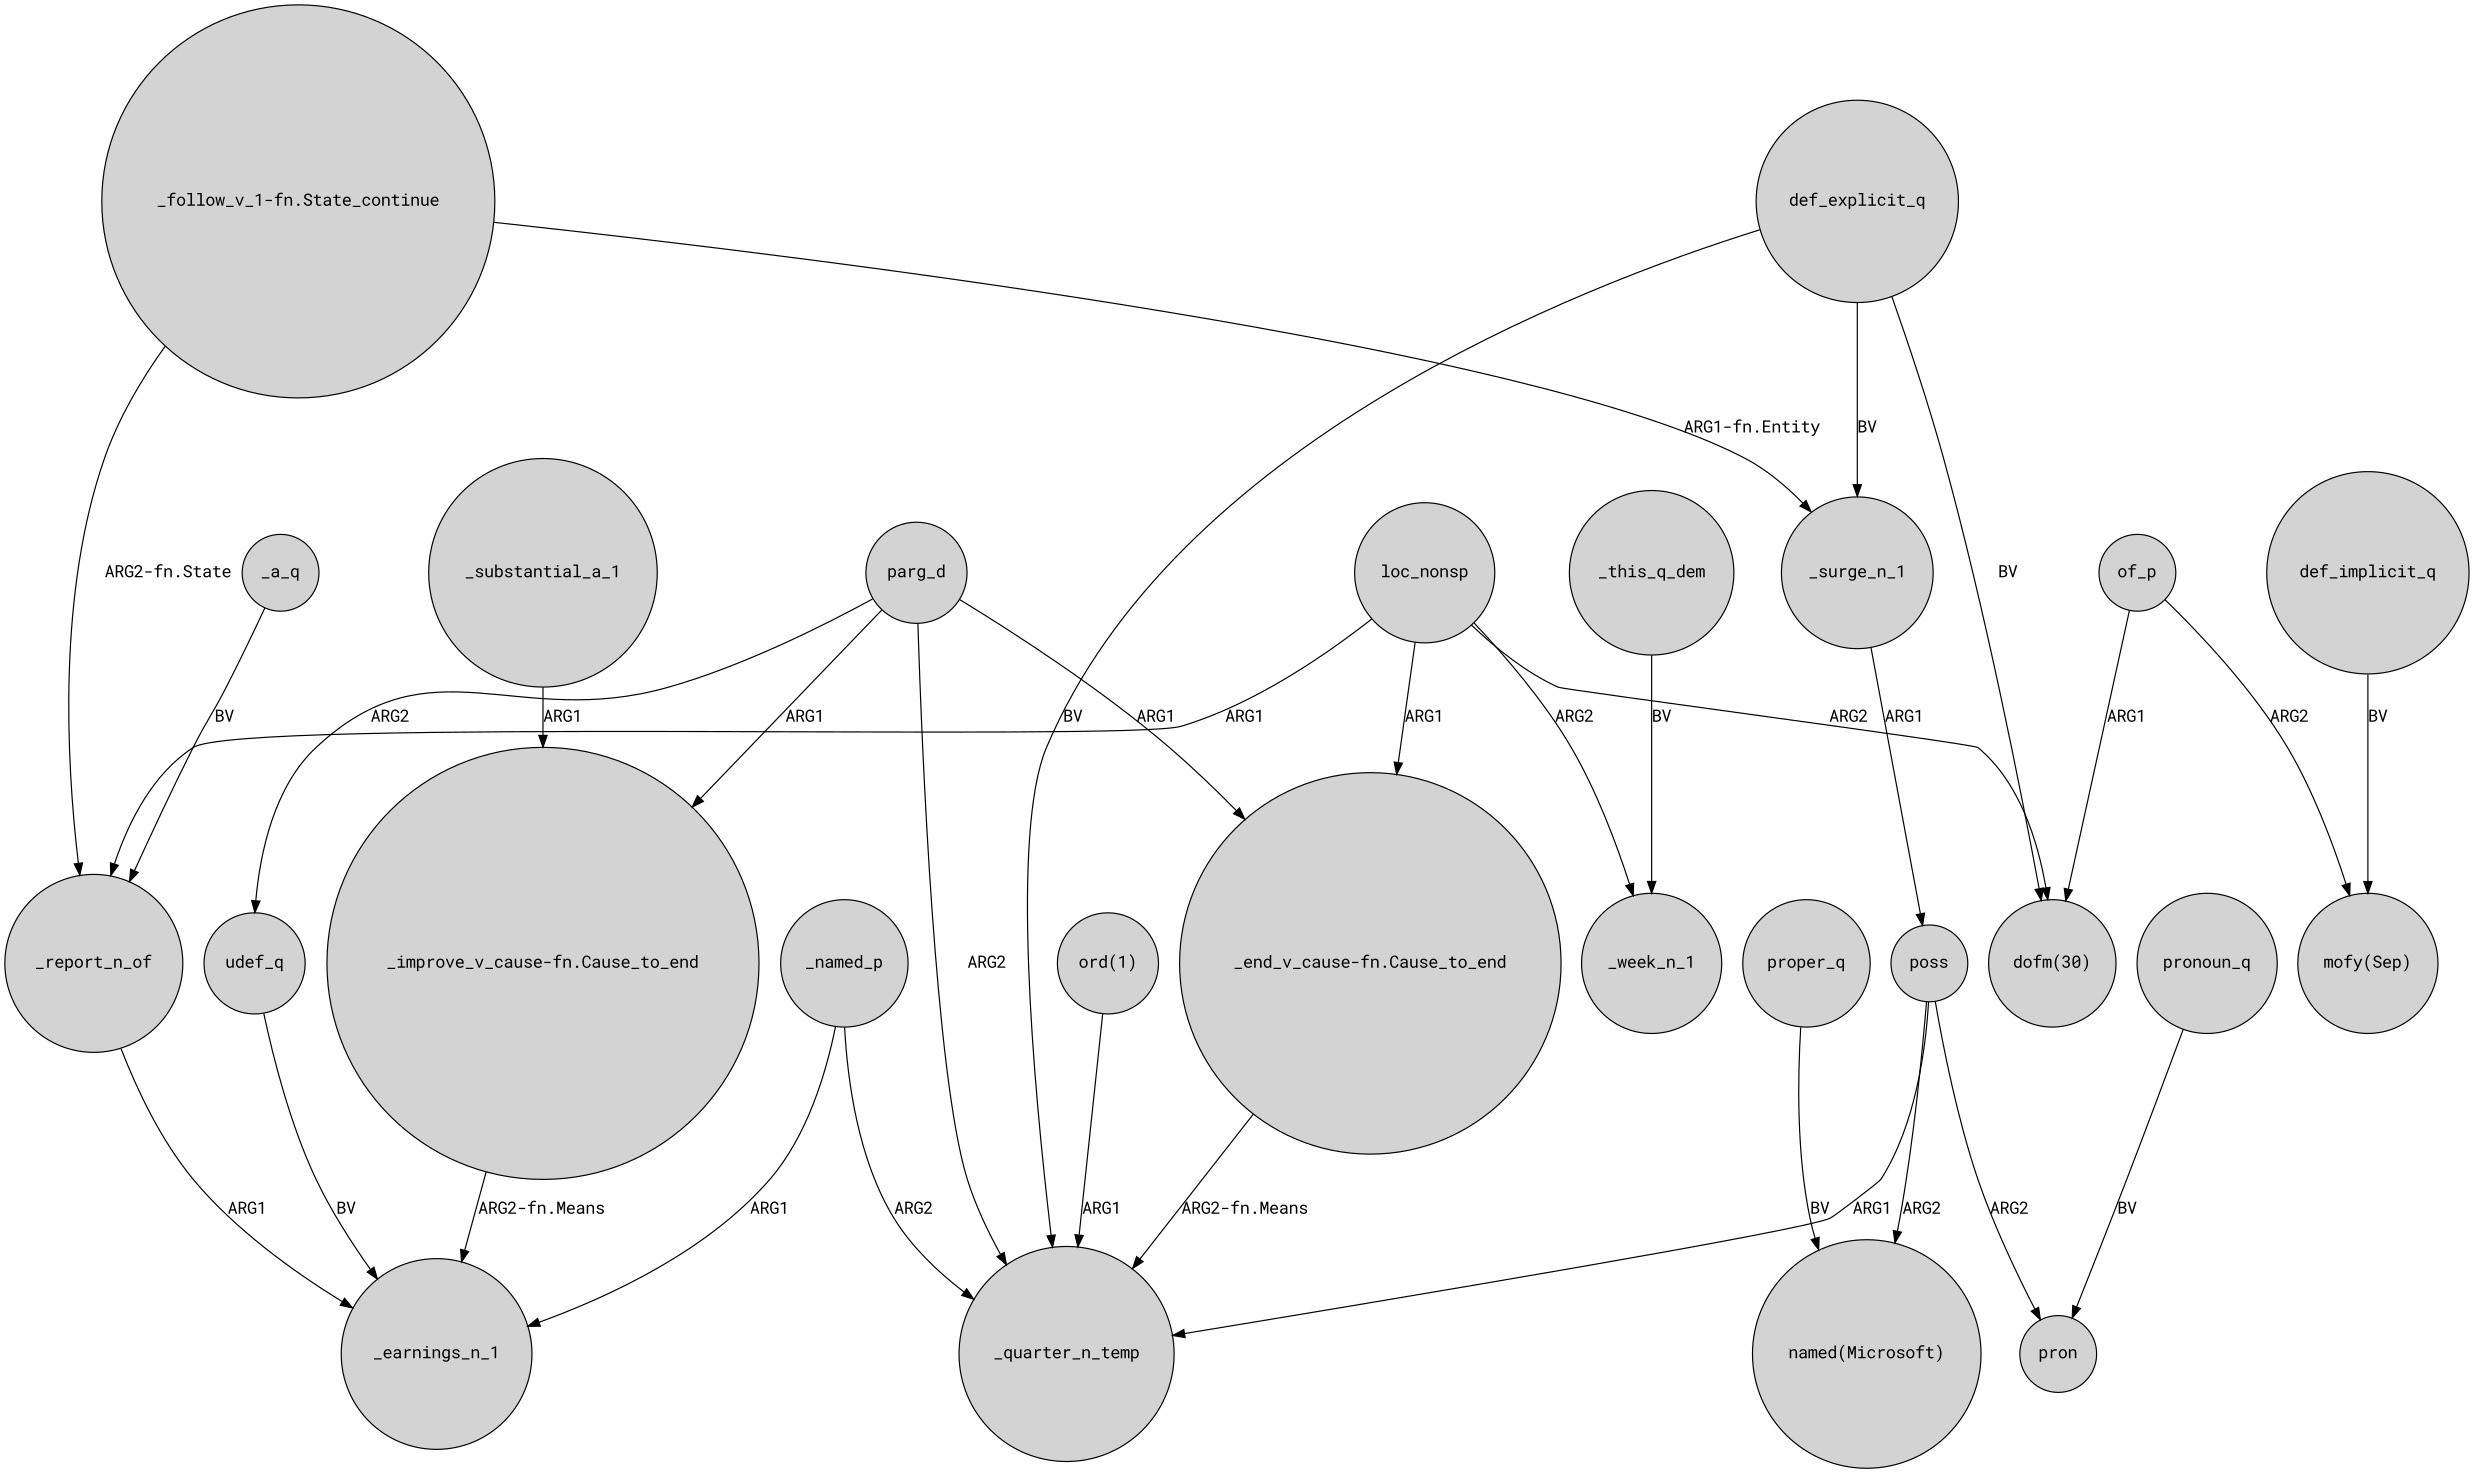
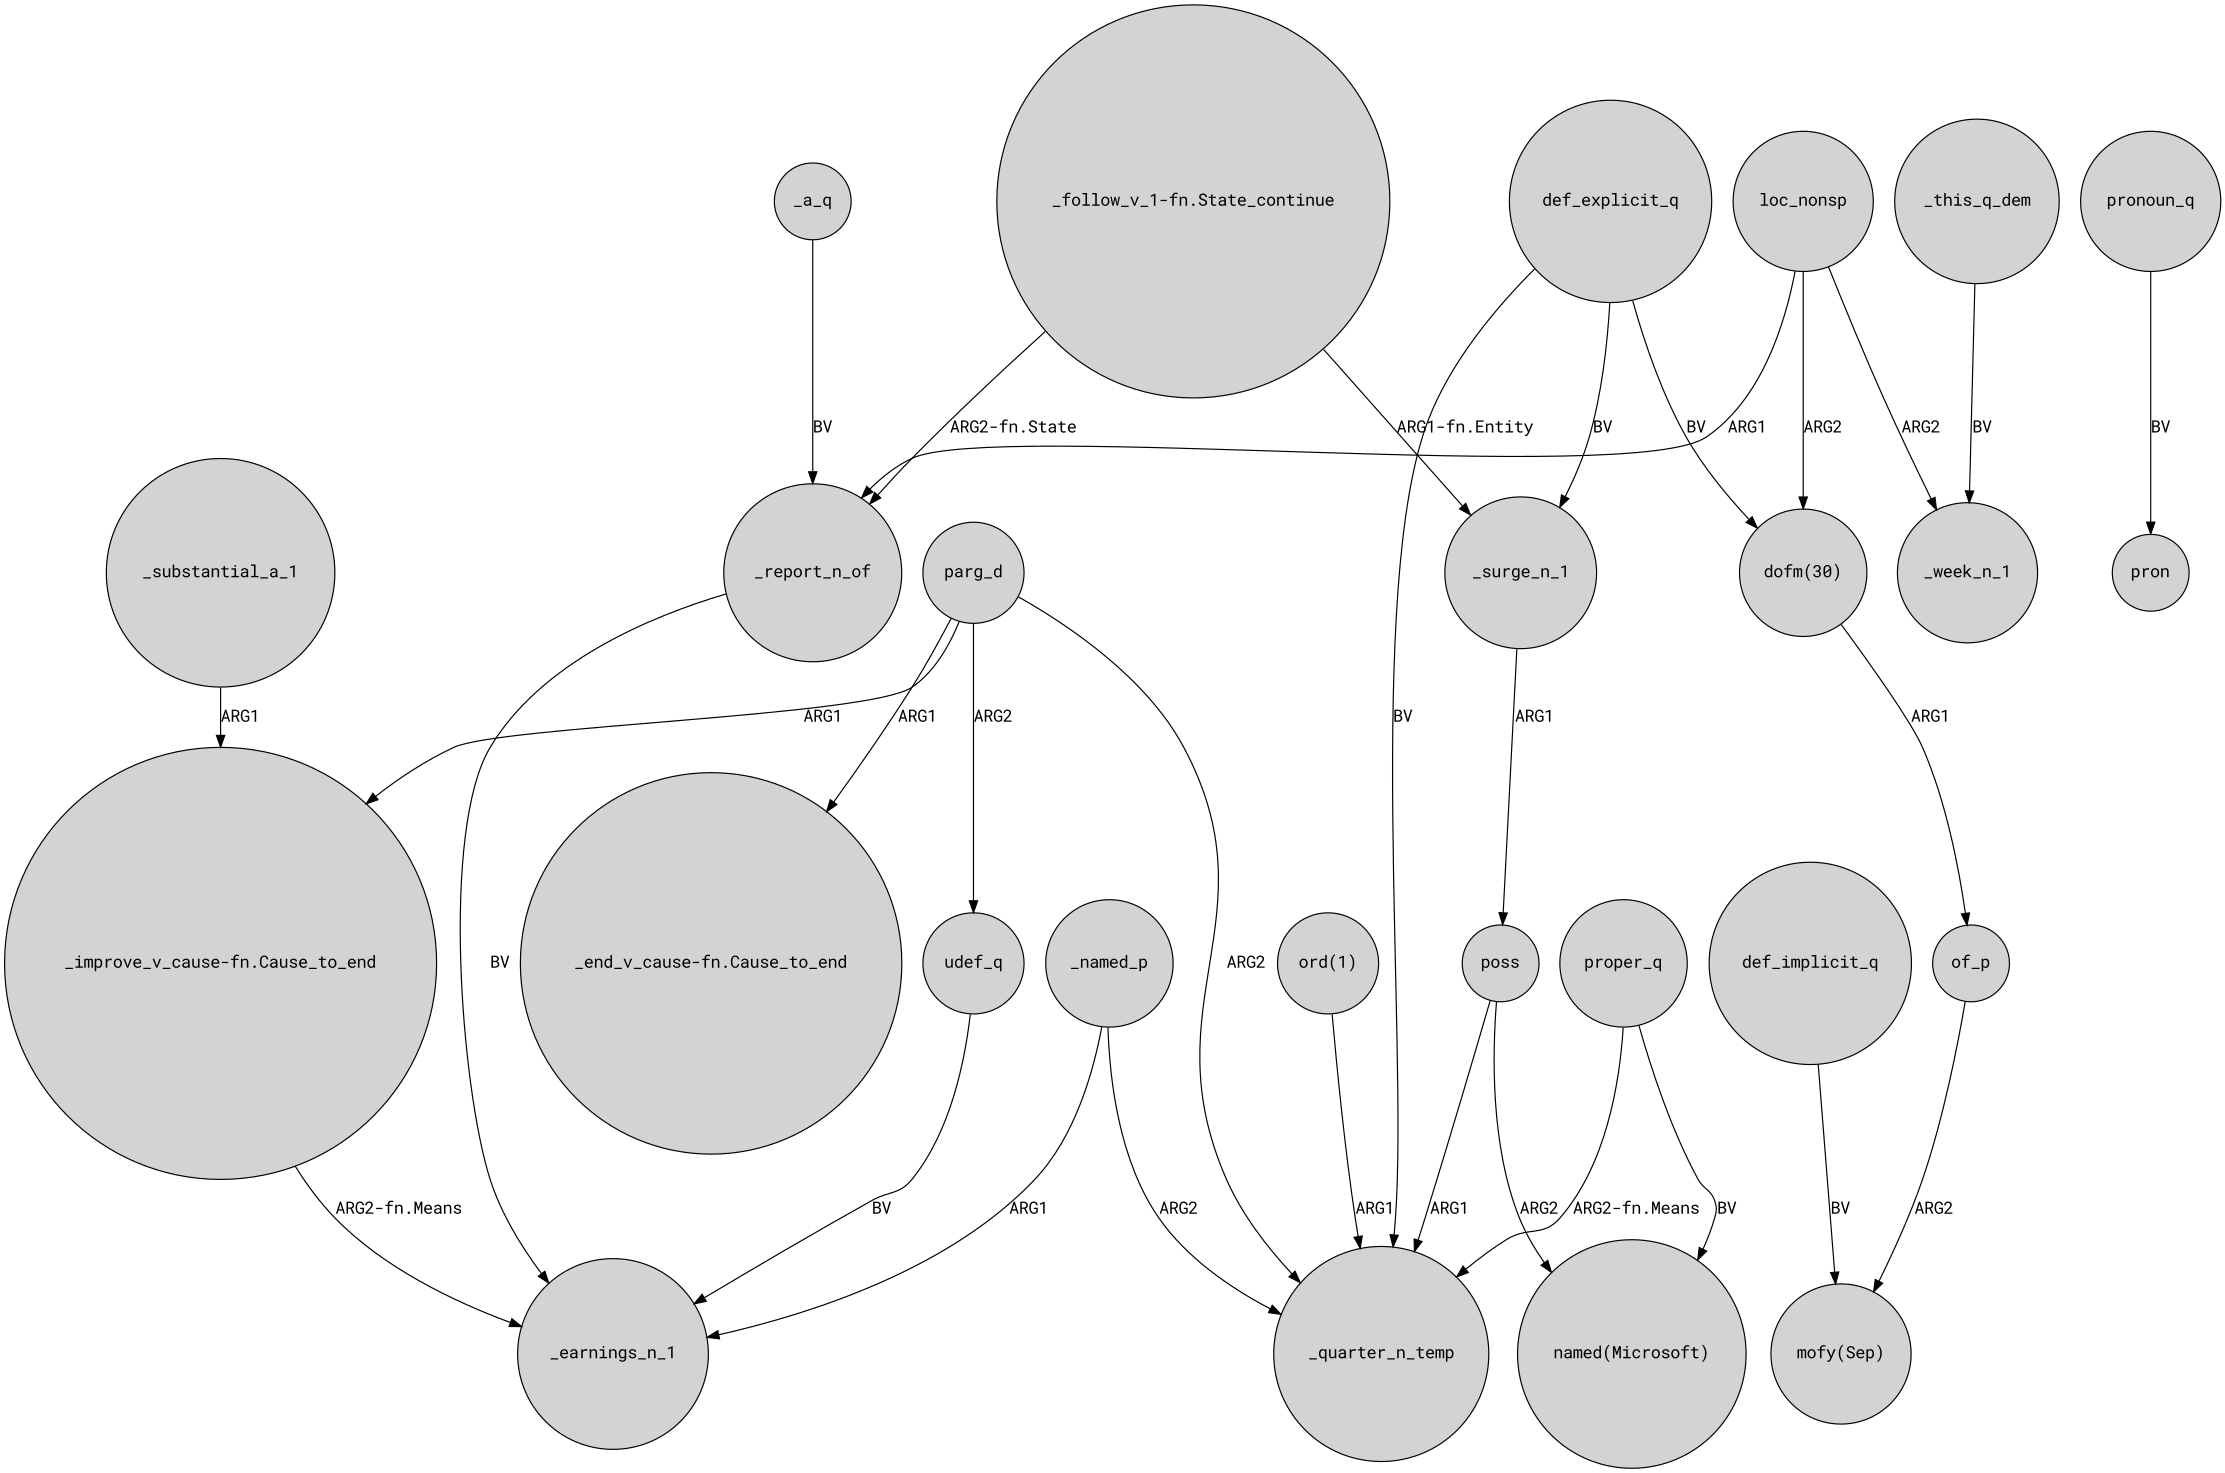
  digraph {
    fontname="Roboto Mono"
    node [fontname="Roboto Mono" shape=circle style=filled]
    edge [fontname="Roboto Mono"]
    parg_d
    "_end_v_cause-fn.Cause_to_end"
    "_improve_v_cause-fn.Cause_to_end"
    _quarter_n_temp
    udef_q
    _earnings_n_1
    _substantial_a_1
    "_follow_v_1-fn.State_continue"
    _surge_n_1
    _report_n_of
    poss
    def_implicit_q
    "mofy(Sep)"
    "named(Microsoft)"
    pron
    loc_nonsp
    _week_n_1
    "dofm(30)"
    def_explicit_q
    proper_q
    of_p
    pronoun_q
    _a_q
    n24 [label=_named_p]
    "ord(1)"
    _this_q_dem
    parg_d -> "_end_v_cause-fn.Cause_to_end" [label=ARG1]
    parg_d -> "_improve_v_cause-fn.Cause_to_end" [label=ARG1]
    parg_d -> _quarter_n_temp [label=ARG2]
    parg_d -> udef_q [label=ARG2]
-   "_end_v_cause-fn.Cause_to_end" -> _quarter_n_temp [label="ARG2-fn.Means"]
+   proper_q -> _quarter_n_temp [label="ARG2-fn.Means"]
    "_improve_v_cause-fn.Cause_to_end" -> _earnings_n_1 [label="ARG2-fn.Means"]
    udef_q -> _earnings_n_1 [label=BV]
    _substantial_a_1 -> "_improve_v_cause-fn.Cause_to_end" [label=ARG1]
    "_follow_v_1-fn.State_continue" -> _surge_n_1 [label="ARG1-fn.Entity"]
    "_follow_v_1-fn.State_continue" -> _report_n_of [label="ARG2-fn.State"]
    _surge_n_1 -> poss [label=ARG1]
-   _report_n_of -> _earnings_n_1 [label=ARG1]
+   _report_n_of -> _earnings_n_1 [label=BV]
    poss -> _quarter_n_temp [label=ARG1]
    poss -> "named(Microsoft)" [label=ARG2]
-   poss -> pron [label=ARG2]
    def_implicit_q -> "mofy(Sep)" [label=BV]
-   loc_nonsp -> "_end_v_cause-fn.Cause_to_end" [label=ARG1]
    loc_nonsp -> _report_n_of [label=ARG1]
    loc_nonsp -> _week_n_1 [label=ARG2]
    loc_nonsp -> "dofm(30)" [label=ARG2]
    def_explicit_q -> _quarter_n_temp [label=BV]
    def_explicit_q -> _surge_n_1 [label=BV]
    def_explicit_q -> "dofm(30)" [label=BV]
    proper_q -> "named(Microsoft)" [label=BV]
    of_p -> "mofy(Sep)" [label=ARG2]
-   of_p -> "dofm(30)" [label=ARG1]
+   "dofm(30)" -> of_p [label=ARG1]
    pronoun_q -> pron [label=BV]
    _a_q -> _report_n_of [label=BV]
    n24 -> _quarter_n_temp [label=ARG2]
    n24 -> _earnings_n_1 [label=ARG1]
    "ord(1)" -> _quarter_n_temp [label=ARG1]
    _this_q_dem -> _week_n_1 [label=BV]
  }
